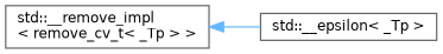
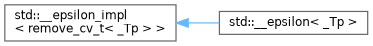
  digraph {
    rankdir=LR
    node [color=grey40 fillcolor=white fontname=Helvetica fontsize=10 shape=box style=filled]
-   n1 [height=0.2 label="std::__remove_impl\l\< remove_cv_t\< _Tp \> \>" width=0.4]
+   n1 [height=0.2 label="std::__epsilon_impl\l\< remove_cv_t\< _Tp \> \>" width=0.4]
    n2 [height=0.2 label="std::__epsilon\< _Tp \>" width=0.4]
    n1 -> n2 [color=steelblue1 dir=back fontname=Helvetica fontsize=10 labelfontname=Helvetica labelfontsize=10 style=solid]
  }
